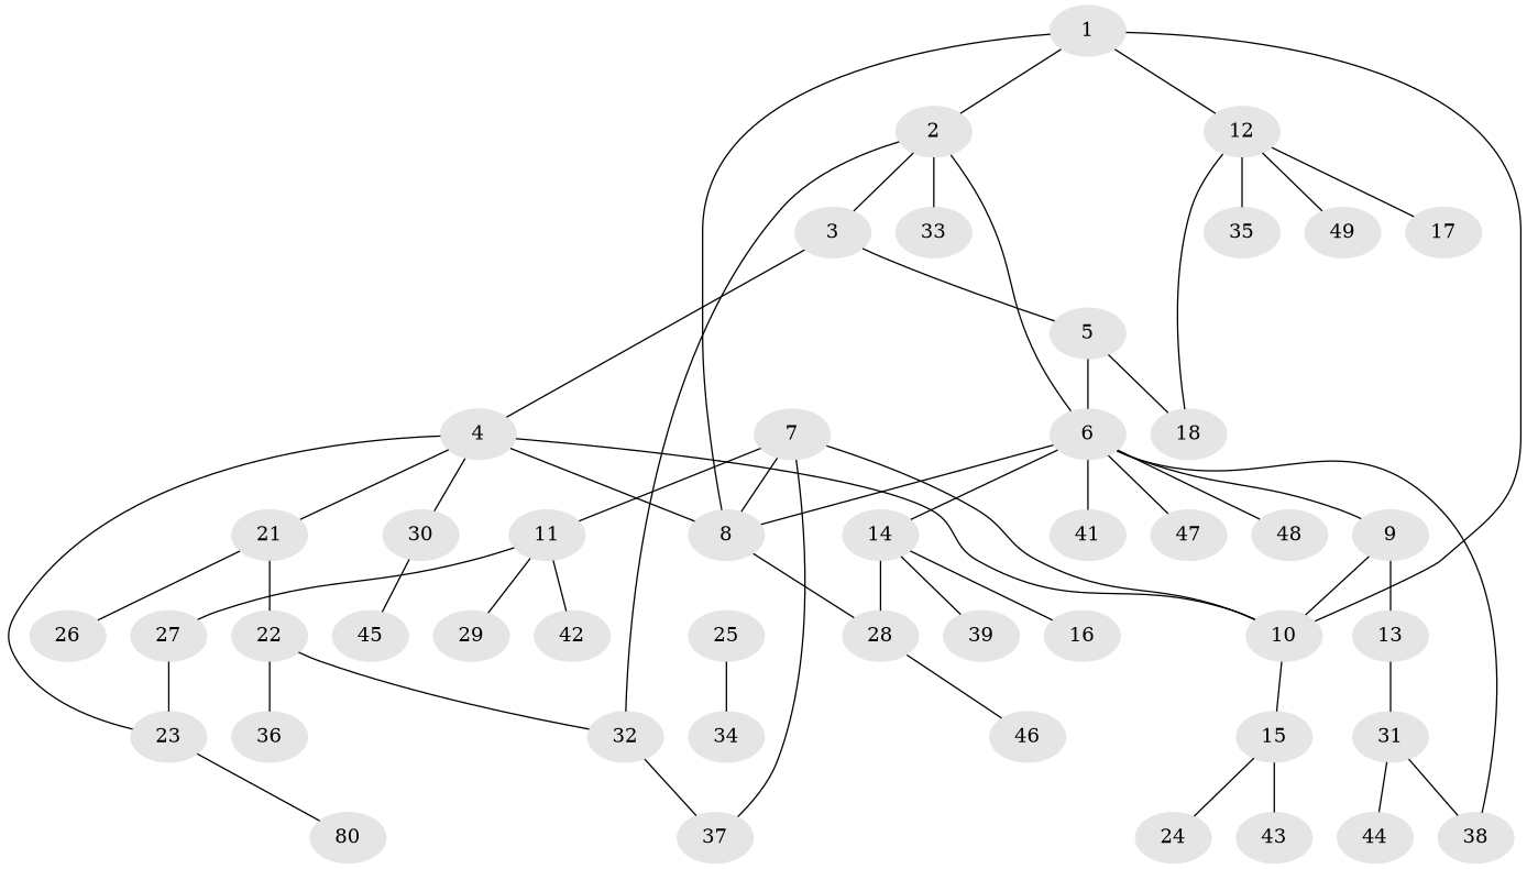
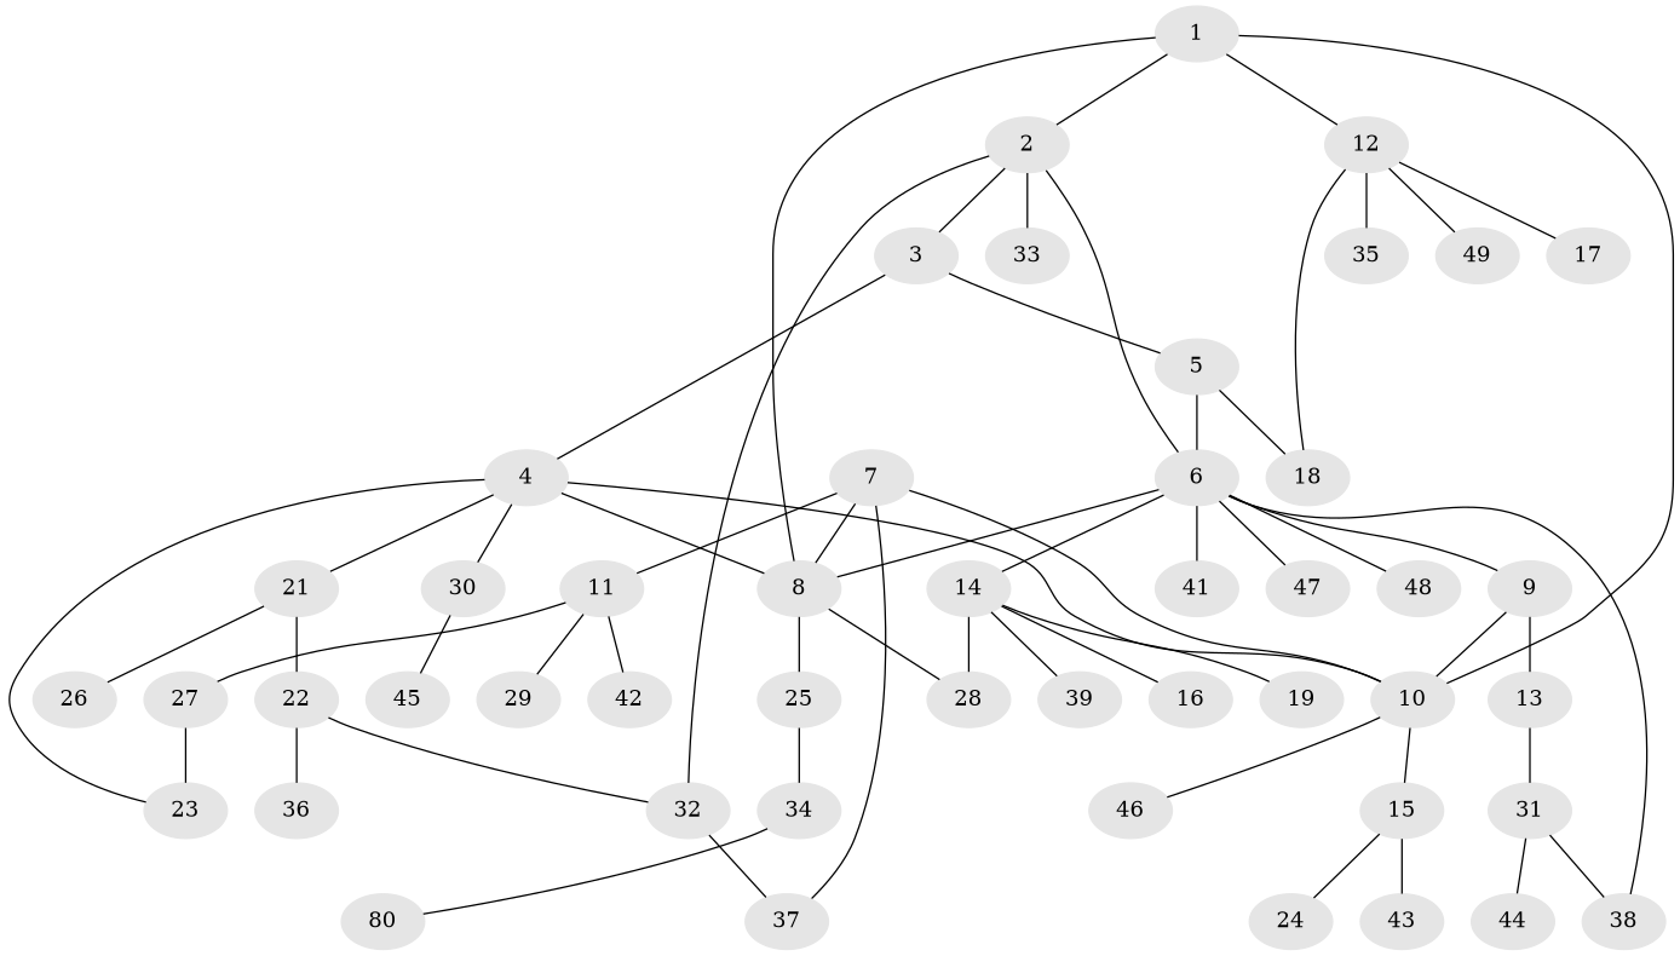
  graph {
    node [color=gray90 style=filled]
    1
    2
    8
    10
    12
    3
    6
    32
    33
    25
    28
    15
    18
    17
    35
    49
    4
    5
    9
    14
    38
    41
    47
    48
    37
    21
    23
    30
    22
    26
    n31 [label=80]
    45
    13
    16
+   19
    39
    7
    11
    27
    29
    42
    34
    46
    31
    24
    43
    44
    36
    1 -- 2
    1 -- 8
    1 -- 10
    1 -- 12
    2 -- 3
    2 -- 6
    2 -- 32
    2 -- 33
+   8 -- 25
    8 -- 28
    10 -- 15
    12 -- 18
    12 -- 17
    12 -- 35
    12 -- 49
    3 -- 4
    3 -- 5
    6 -- 8
    6 -- 9
    6 -- 14
    6 -- 38
    6 -- 41
    6 -- 47
    6 -- 48
    32 -- 37
    25 -- 34
-   28 -- 46
+   10 -- 46
    15 -- 24
    15 -- 43
    4 -- 8
    4 -- 10
    4 -- 21
    4 -- 23
    4 -- 30
    5 -- 6
    5 -- 18
    9 -- 10
    9 -- 13
    14 -- 28
    14 -- 16
+   14 -- 19
    14 -- 39
    21 -- 22
    21 -- 26
-   23 -- n31
+   34 -- n31
    30 -- 45
    22 -- 32
    22 -- 36
    13 -- 31
    7 -- 8
    7 -- 10
    7 -- 37
    7 -- 11
    11 -- 27
    11 -- 29
    11 -- 42
    27 -- 23
    31 -- 38
    31 -- 44
  }
